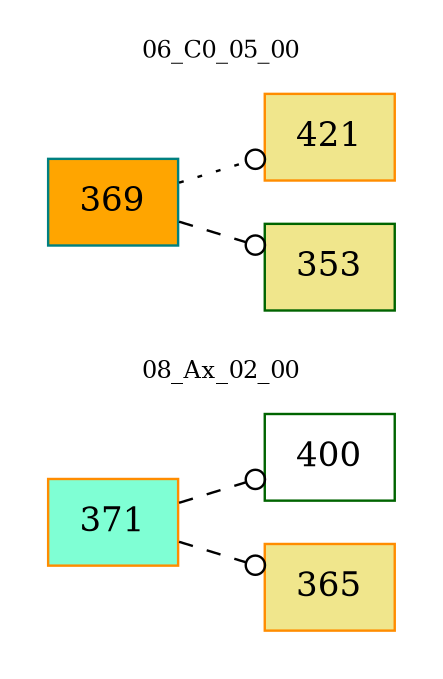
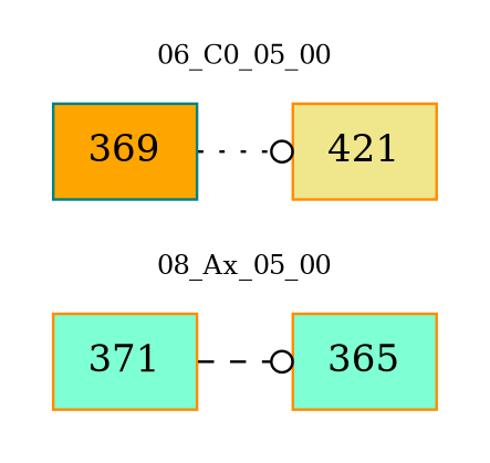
  digraph {
    rankdir=LR
    node [color=darkorange fillcolor=aquamarine shape=box style=filled]
    edge [arrowhead=odot color=black style=dashed]
    n1 [label=371]
-   n2 [fillcolor=khaki label=365]
-   n3 [color=darkgreen fillcolor=white label=400]
+   n2 [label=365]
    n4 [color=teal fillcolor=orange label=369]
-   n5 [color=darkgreen fillcolor=khaki label=353]
    n6 [fillcolor=khaki label=421]
    subgraph cluster_1 {
      color=white
      fontsize=10
-     label="08_Ax_02_00"
+     label="08_Ax_05_00"
      n1
      n2
-     n3
    }
    subgraph cluster_2 {
      color=white
      fontsize=10
      label="06_C0_05_00"
      n4
-     n5
      n6
    }
    n1 -> n2
-   n1 -> n3
-   n4 -> n5
    n4 -> n6 [style=dotted]
  }
